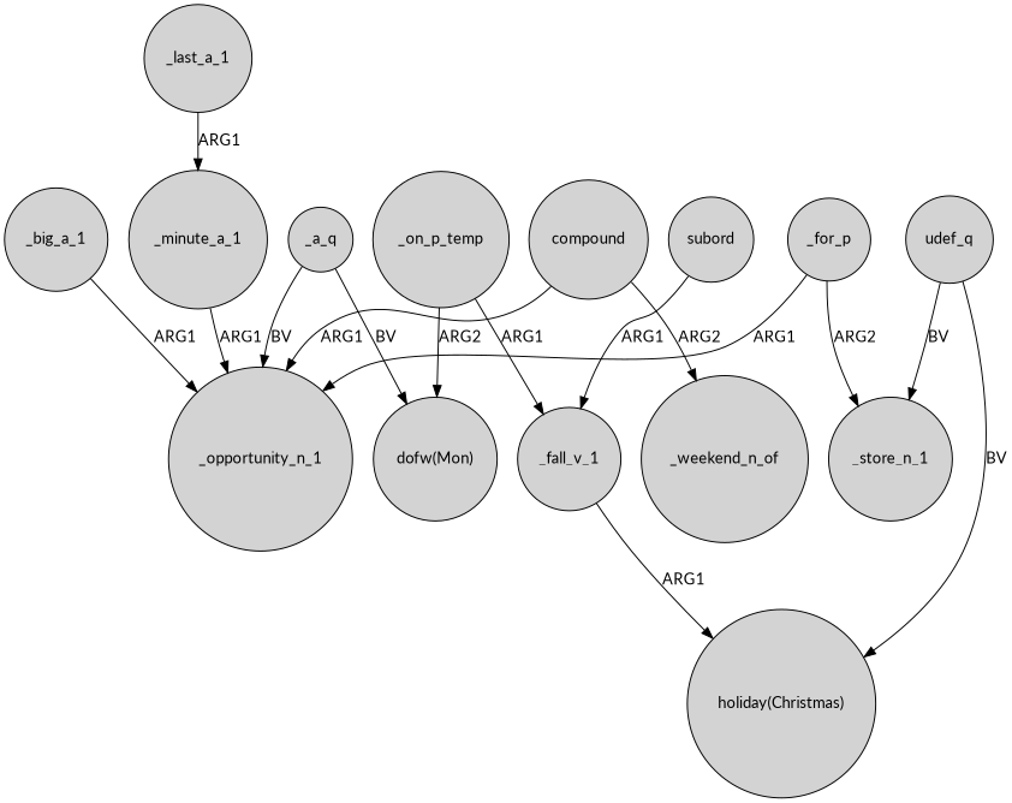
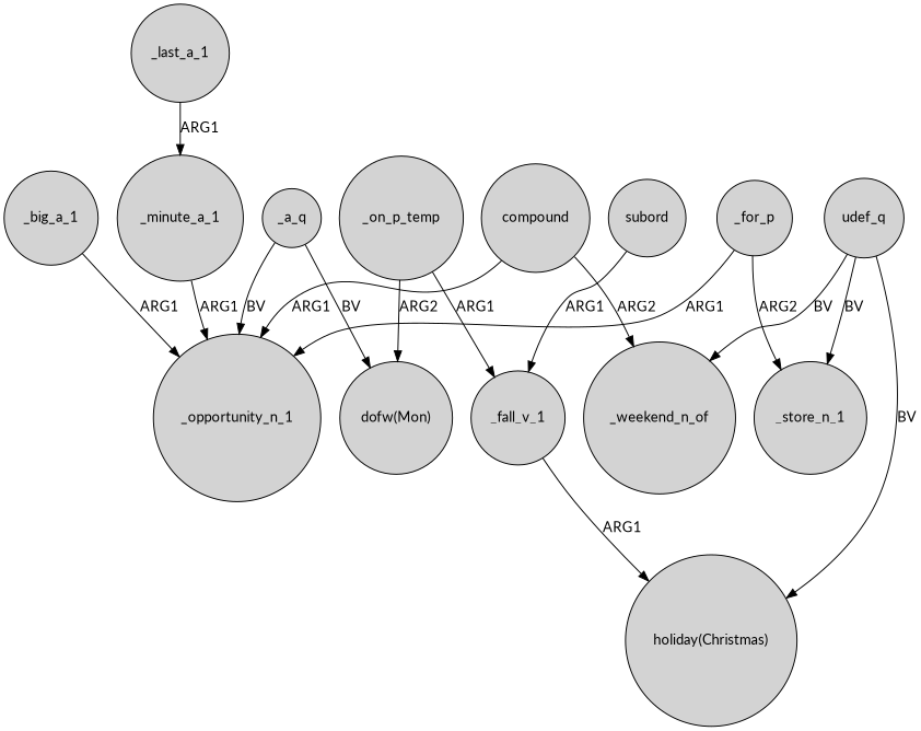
  digraph {
    fontname=Lato
    node [fontname=Lato shape=circle style=filled]
    edge [fontname=Lato]
    _last_a_1
    _minute_a_1
    _opportunity_n_1
    _fall_v_1
    "holiday(Christmas)"
    _big_a_1
    _a_q
    "dofw(Mon)"
    compound
    _weekend_n_of
    udef_q
    _store_n_1
    _for_p
    _on_p_temp
    subord
    _last_a_1 -> _minute_a_1 [label=ARG1]
    _minute_a_1 -> _opportunity_n_1 [label=ARG1]
    _fall_v_1 -> "holiday(Christmas)" [label=ARG1]
    _big_a_1 -> _opportunity_n_1 [label=ARG1]
    _a_q -> _opportunity_n_1 [label=BV]
    _a_q -> "dofw(Mon)" [label=BV]
    compound -> _opportunity_n_1 [label=ARG1]
    compound -> _weekend_n_of [label=ARG2]
    udef_q -> "holiday(Christmas)" [label=BV]
+   udef_q -> _weekend_n_of [label=BV]
    udef_q -> _store_n_1 [label=BV]
    _for_p -> _opportunity_n_1 [label=ARG1]
    _for_p -> _store_n_1 [label=ARG2]
    _on_p_temp -> _fall_v_1 [label=ARG1]
    _on_p_temp -> "dofw(Mon)" [label=ARG2]
    subord -> _fall_v_1 [label=ARG1]
  }
